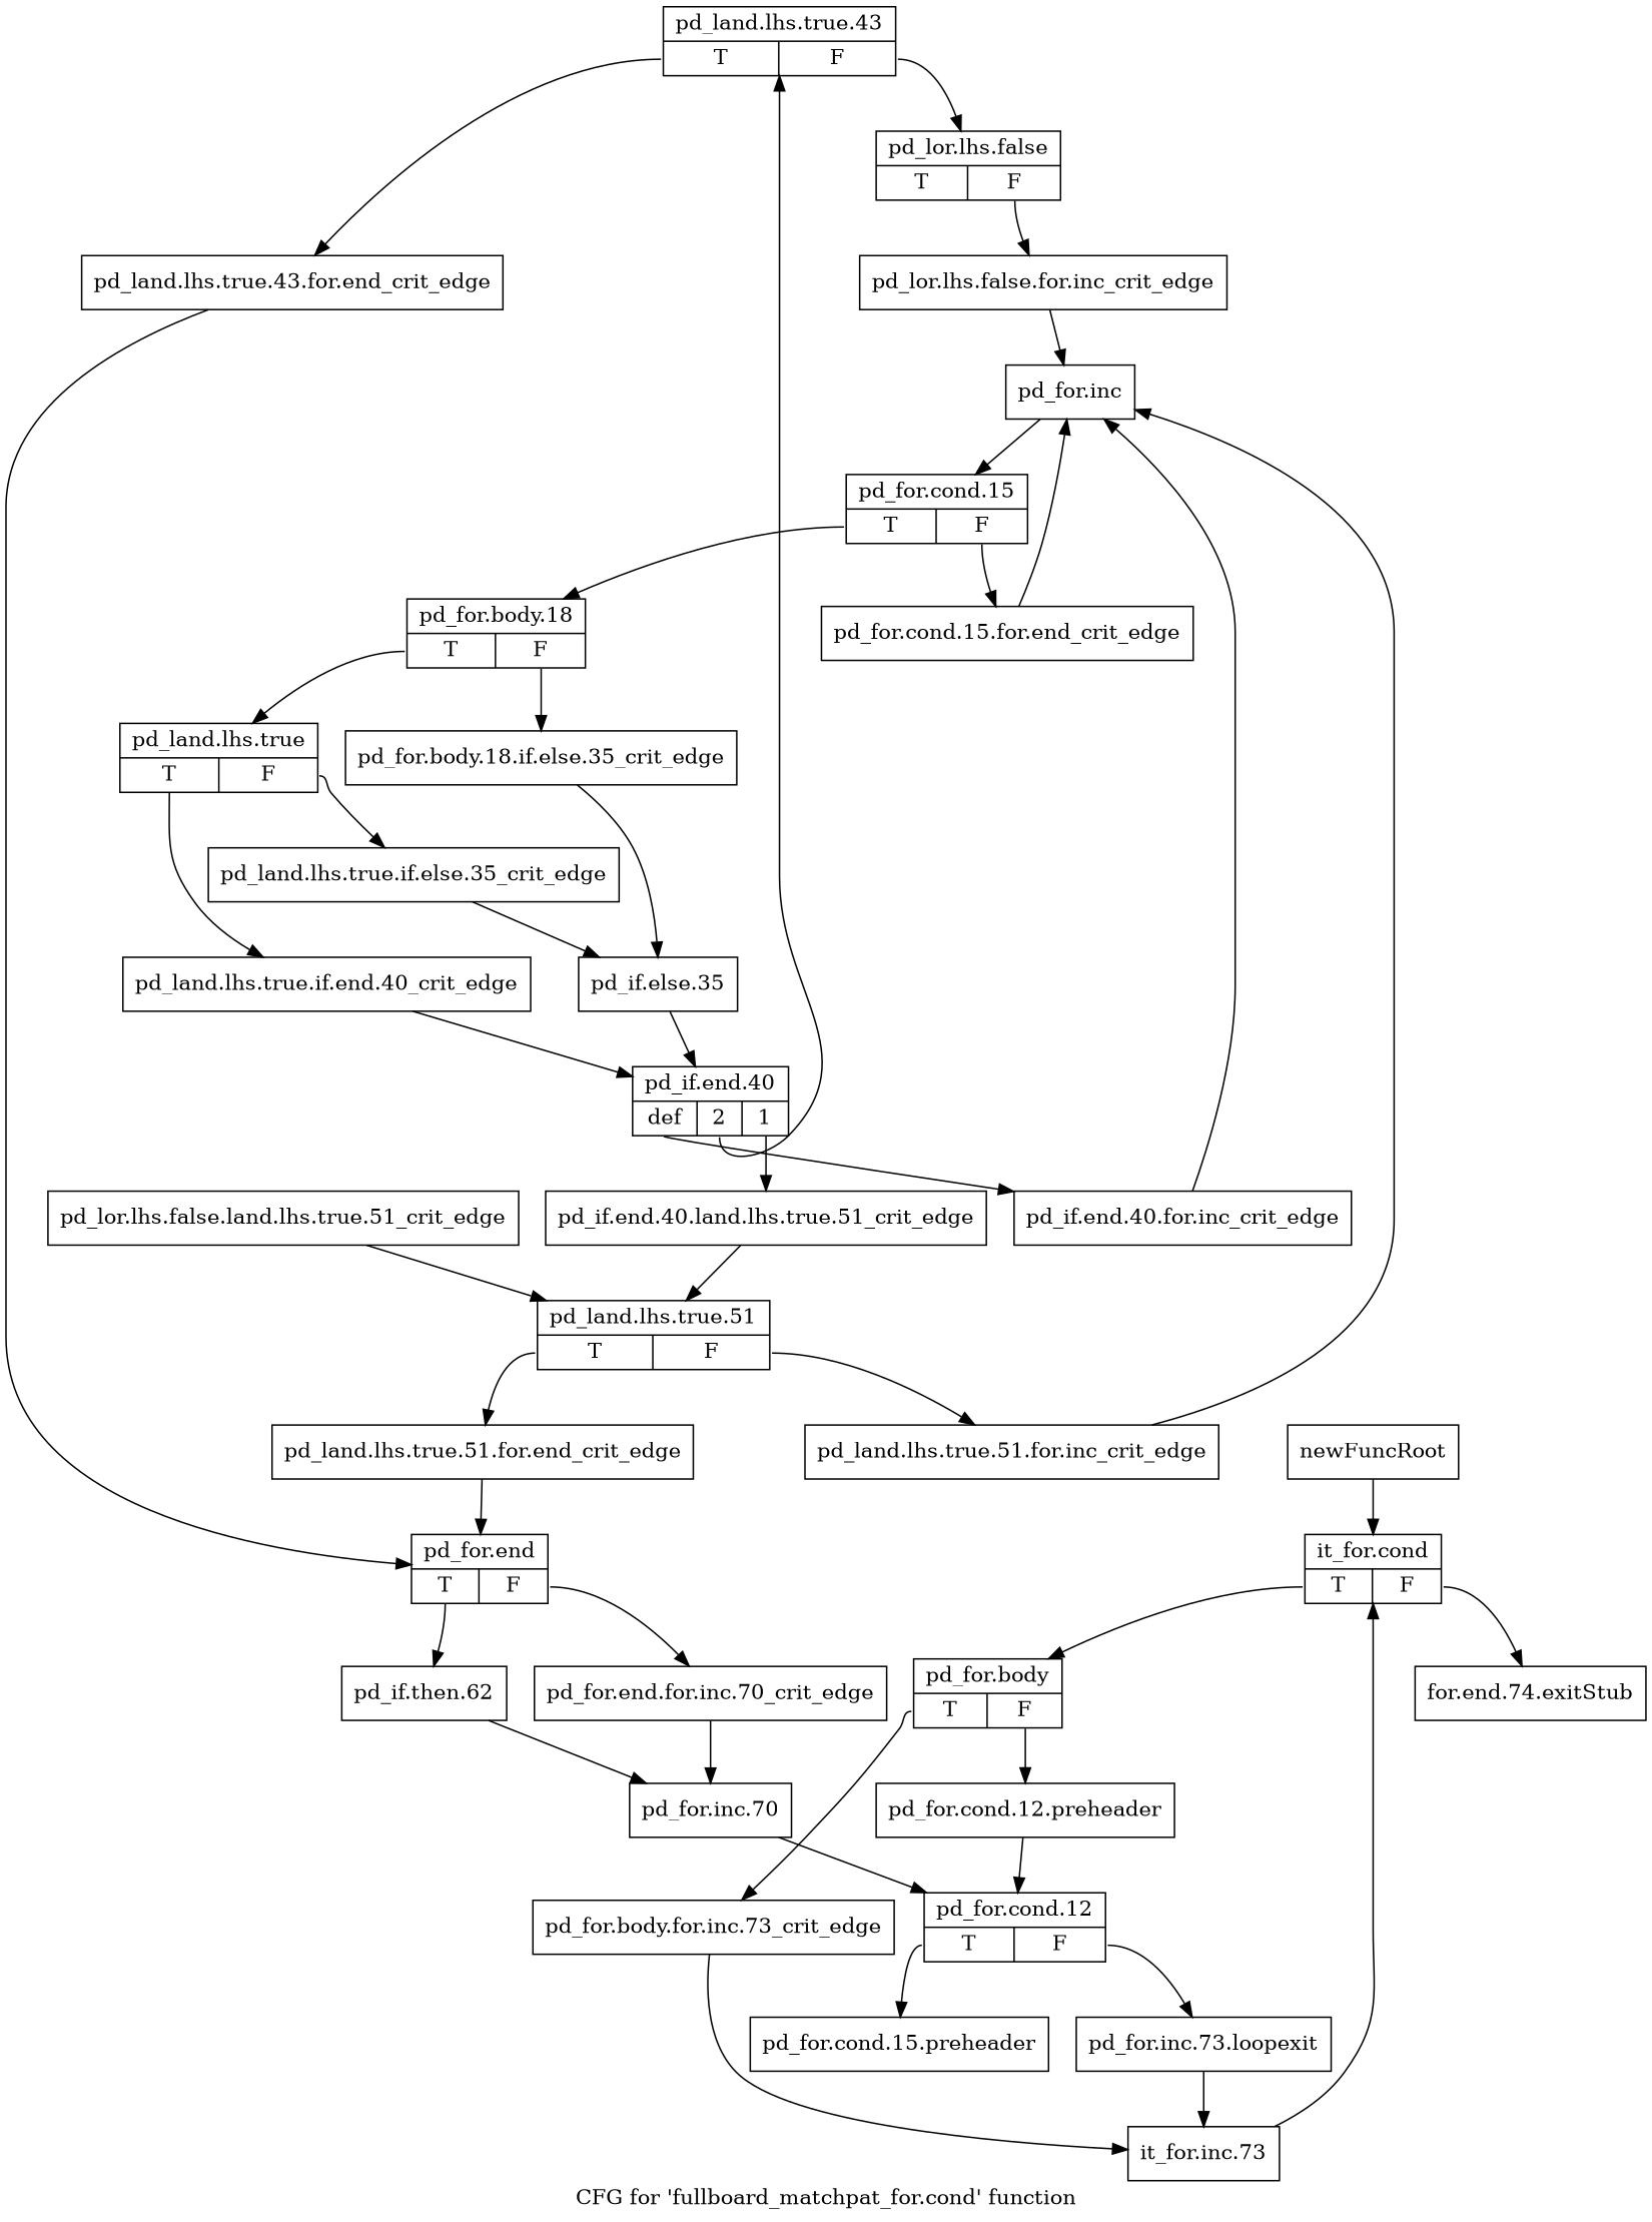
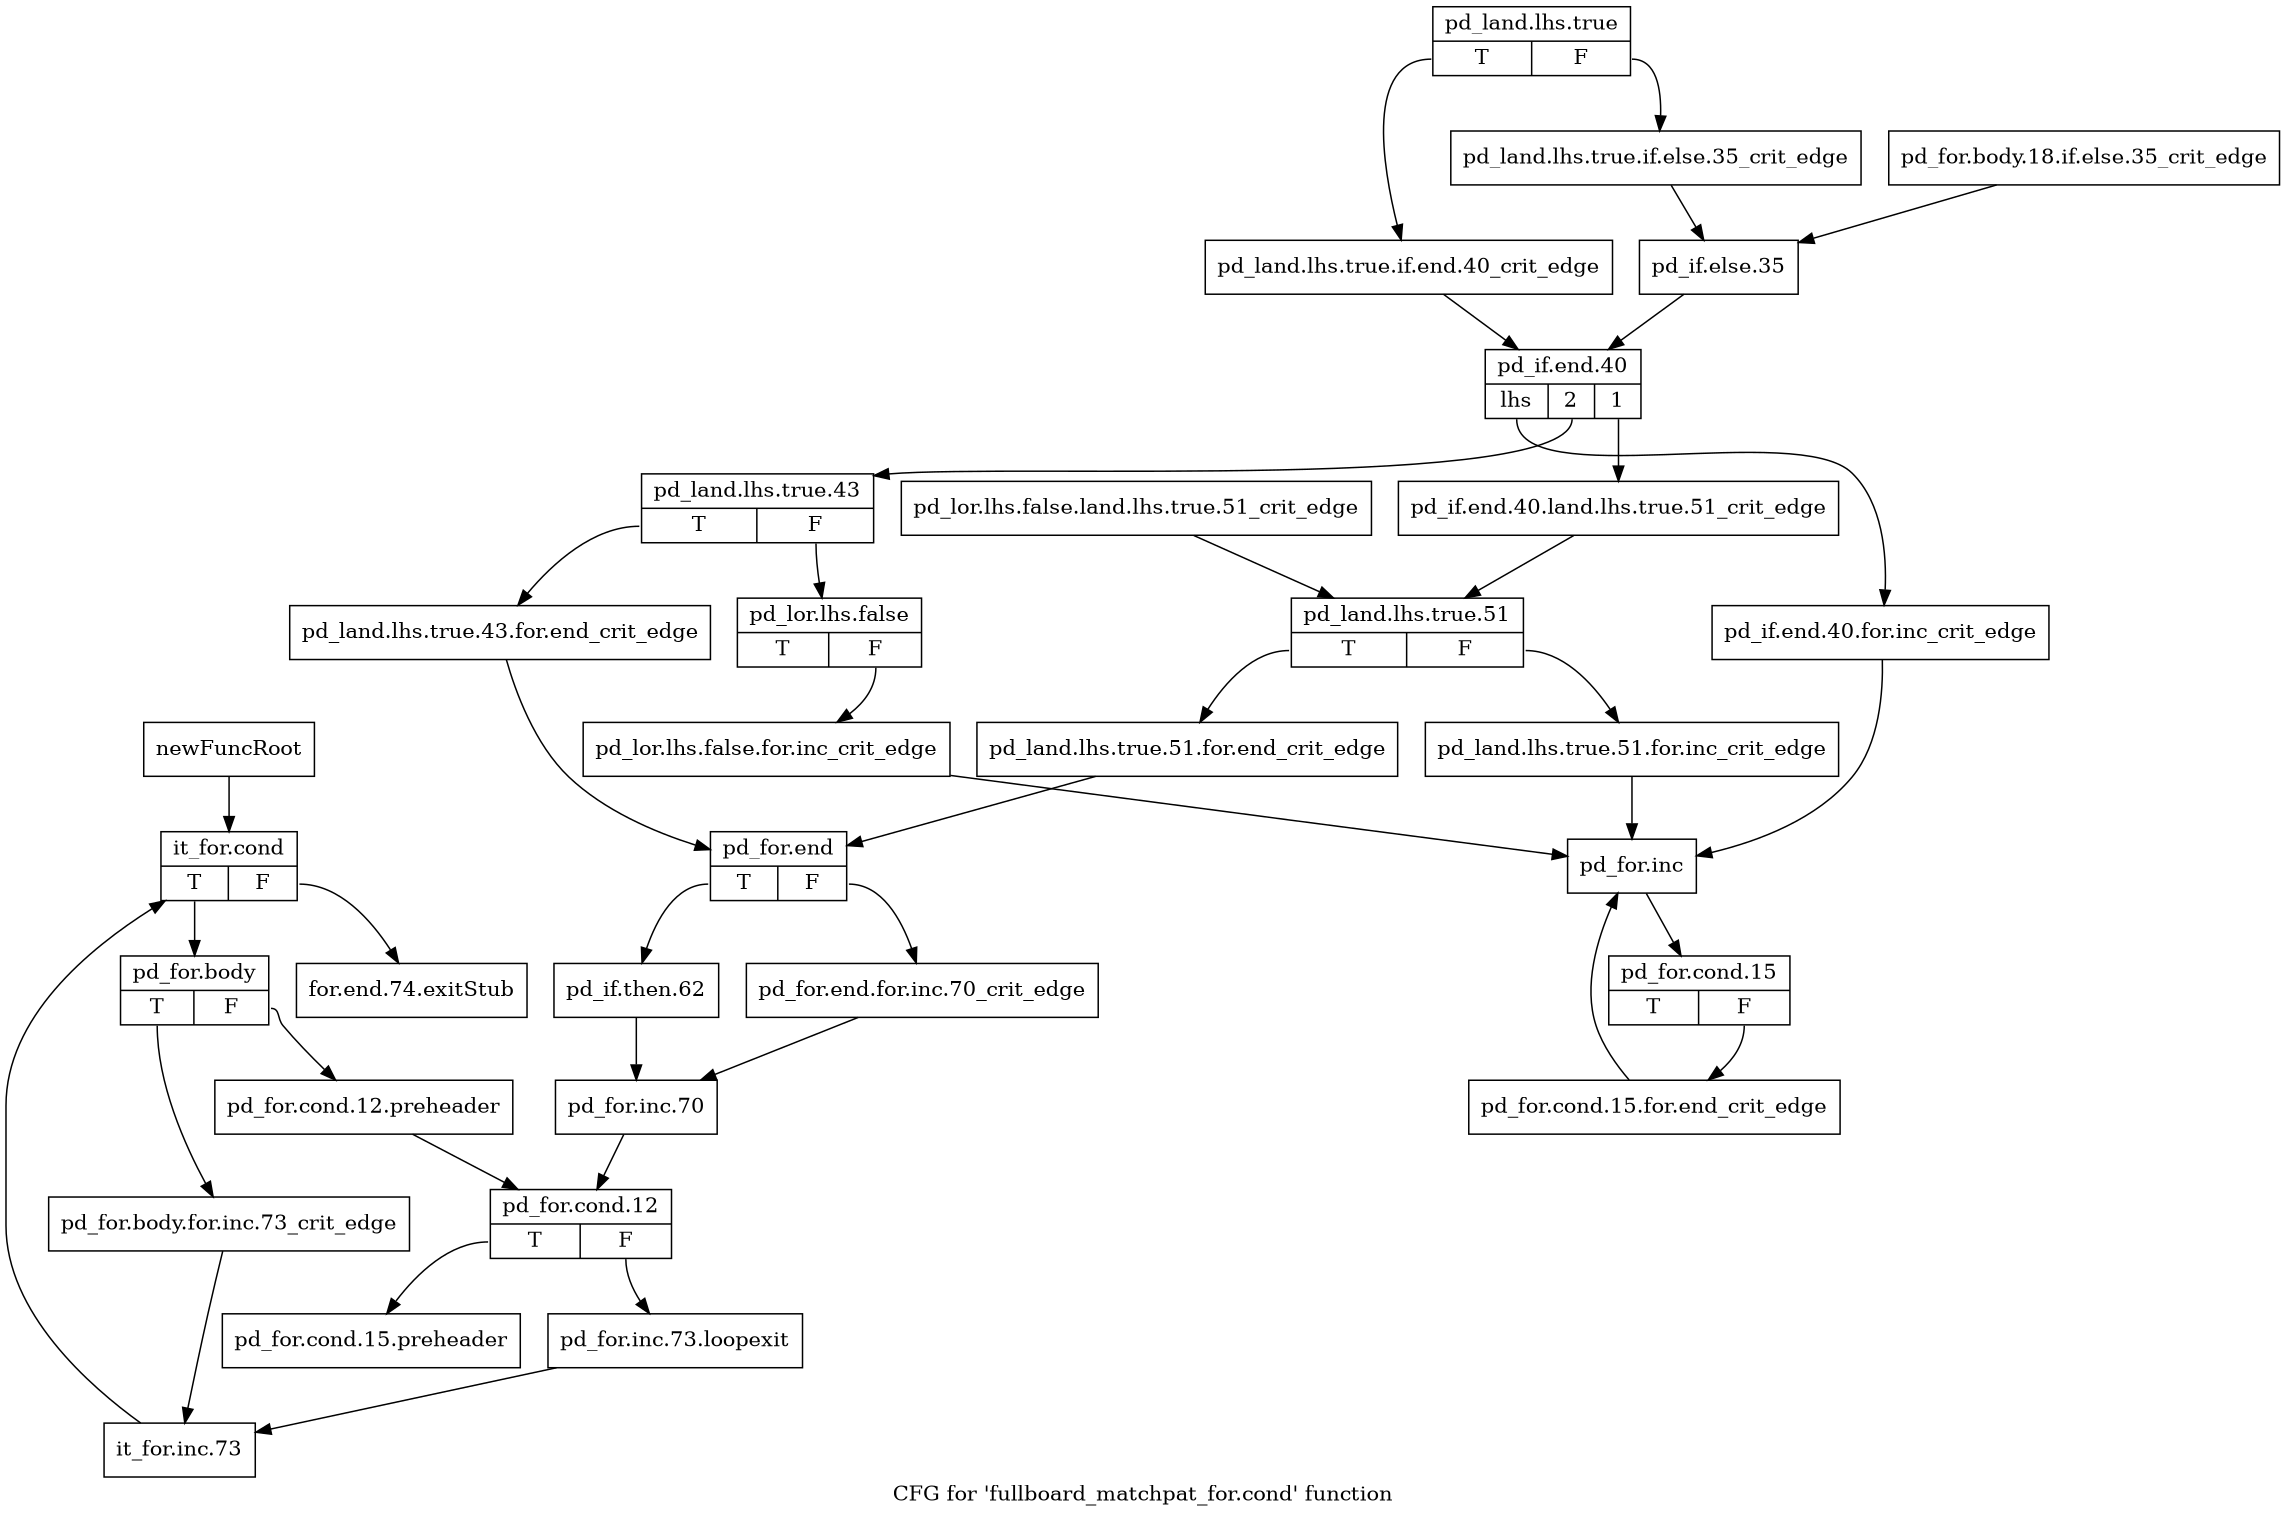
  digraph {
    label="CFG for 'fullboard_matchpat_for.cond' function"
    node [shape=record]
    n1 [label="{newFuncRoot}"]
    n2 [label="{it_for.cond|{<s0>T|<s1>F}}"]
    n3 [label="{for.end.74.exitStub}"]
    n4 [label="{pd_for.body|{<s0>T|<s1>F}}"]
    n5 [label="{pd_for.body.for.inc.73_crit_edge}"]
    n6 [label="{pd_for.cond.12.preheader}"]
    n7 [label="{it_for.inc.73}"]
    n8 [label="{pd_for.cond.12|{<s0>T|<s1>F}}"]
    n9 [label="{pd_for.cond.15.preheader}"]
    n10 [label="{pd_for.inc.73.loopexit}"]
    n11 [label="{pd_for.cond.15|{<s0>T|<s1>F}}"]
-   n12 [label="{pd_for.body.18|{<s0>T|<s1>F}}"]
    n13 [label="{pd_for.cond.15.for.end_crit_edge}"]
    n14 [label="{pd_land.lhs.true|{<s0>T|<s1>F}}"]
    n15 [label="{pd_for.body.18.if.else.35_crit_edge}"]
    n16 [label="{pd_for.inc}"]
    n17 [label="{pd_land.lhs.true.if.end.40_crit_edge}"]
    n18 [label="{pd_land.lhs.true.if.else.35_crit_edge}"]
    n19 [label="{pd_if.else.35}"]
    n20 [label="{pd_for.end|{<s0>T|<s1>F}}"]
    n21 [label="{pd_if.then.62}"]
    n22 [label="{pd_for.end.for.inc.70_crit_edge}"]
    n23 [label="{pd_for.inc.70}"]
-   n24 [label="{pd_if.end.40|{<s0>def|<s1>2|<s2>1}}"]
+   n24 [label="{pd_if.end.40|{<s0>lhs|<s1>2|<s2>1}}"]
    n25 [label="{pd_if.end.40.for.inc_crit_edge}"]
    n26 [label="{pd_land.lhs.true.43|{<s0>T|<s1>F}}"]
    n27 [label="{pd_if.end.40.land.lhs.true.51_crit_edge}"]
    n28 [label="{pd_land.lhs.true.43.for.end_crit_edge}"]
    n29 [label="{pd_lor.lhs.false|{<s0>T|<s1>F}}"]
    n30 [label="{pd_land.lhs.true.51|{<s0>T|<s1>F}}"]
    n31 [label="{pd_lor.lhs.false.for.inc_crit_edge}"]
    n32 [label="{pd_land.lhs.true.51.for.end_crit_edge}"]
    n33 [label="{pd_land.lhs.true.51.for.inc_crit_edge}"]
    n34 [label="{pd_lor.lhs.false.land.lhs.true.51_crit_edge}"]
    n1 -> n2
    n2 -> n3 [tailport=s1]
    n2 -> n4 [tailport=s0]
    n4 -> n5 [tailport=s0]
    n4 -> n6 [tailport=s1]
    n5 -> n7
    n6 -> n8
    n7 -> n2
    n8 -> n9 [tailport=s0]
    n8 -> n10 [tailport=s1]
    n10 -> n7
-   n11 -> n12 [tailport=s0]
    n11 -> n13 [tailport=s1]
-   n12 -> n14 [tailport=s0]
-   n12 -> n15 [tailport=s1]
    n13 -> n16
    n14 -> n17 [tailport=s0]
    n14 -> n18 [tailport=s1]
    n15 -> n19
    n16 -> n11
    n17 -> n24
    n18 -> n19
    n19 -> n24
    n20 -> n21 [tailport=s0]
    n20 -> n22 [tailport=s1]
    n21 -> n23
    n22 -> n23
    n23 -> n8
    n24 -> n25 [tailport=s0]
    n24 -> n26 [tailport=s1]
    n24 -> n27 [tailport=s2]
    n25 -> n16
    n26 -> n28 [tailport=s0]
    n26 -> n29 [tailport=s1]
    n27 -> n30
    n28 -> n20
    n29 -> n31 [tailport=s1]
    n30 -> n32 [tailport=s0]
    n30 -> n33 [tailport=s1]
    n31 -> n16
    n32 -> n20
    n33 -> n16
    n34 -> n30
  }
